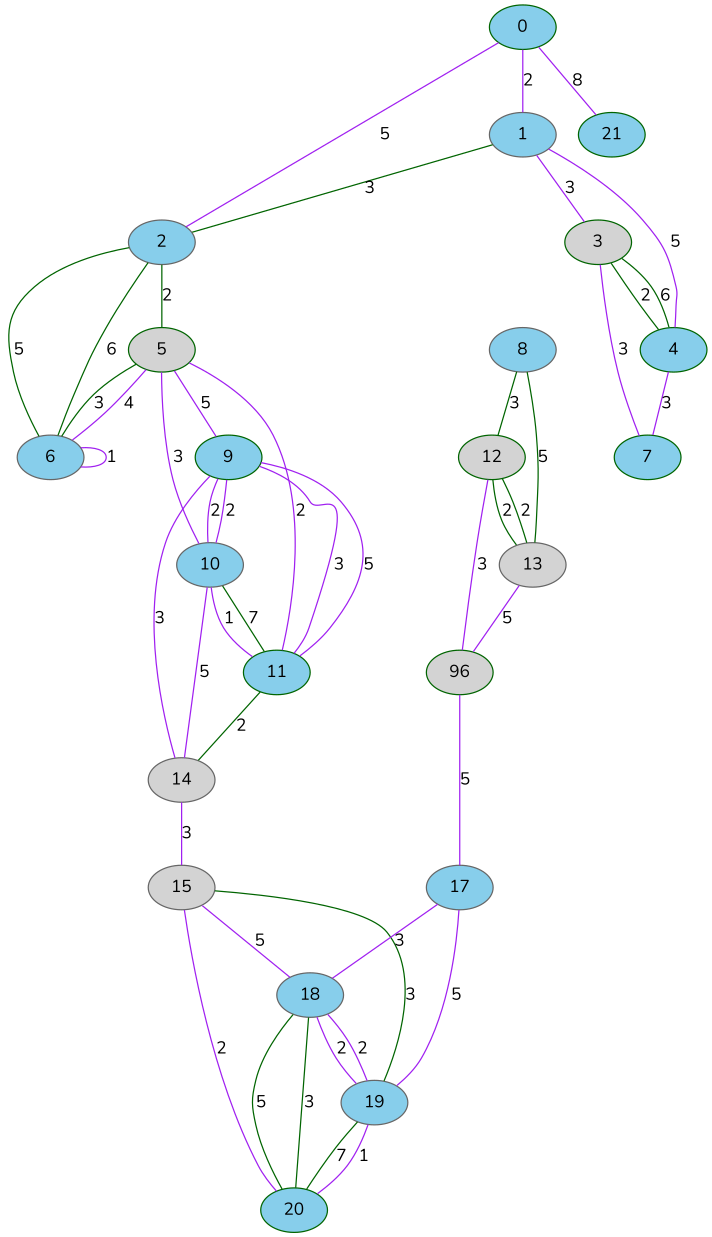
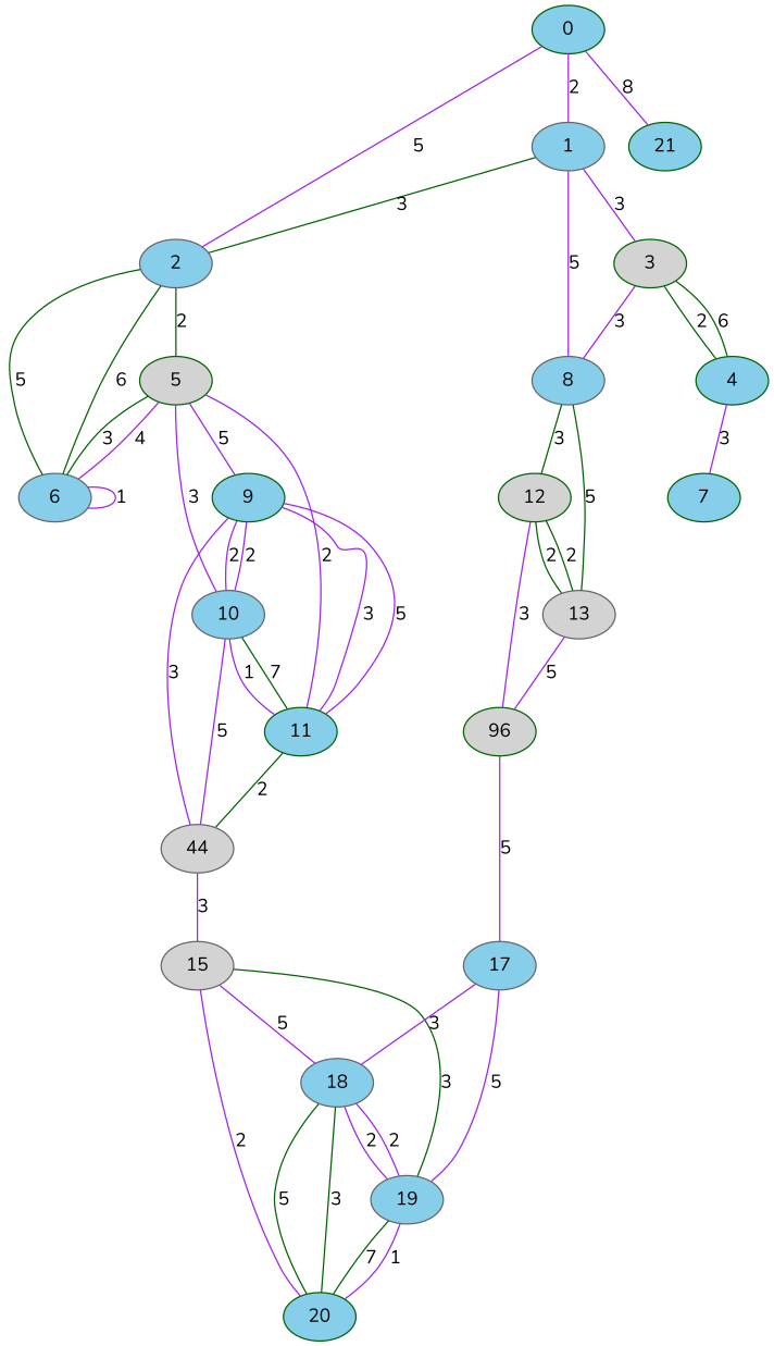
  graph {
    fontname=Nunito
    node [color=gray40 fillcolor=skyblue fontname=Nunito style=filled weight=1]
    edge [color=purple fontname=Nunito]
    1
    0 [color=darkgreen]
    2
    21 [color=darkgreen weight=4]
    3 [color=darkgreen fillcolor=lightgrey]
    4 [color=darkgreen]
    5 [color=darkgreen fillcolor=lightgrey]
    6 [weight=2]
    7 [color=darkgreen]
    9 [color=darkgreen]
    10
    11 [color=darkgreen]
-   14 [fillcolor=lightgrey]
+   14 [fillcolor=lightgrey label=44]
    8
    12 [color=darkgreen fillcolor=lightgrey]
    13 [fillcolor=lightgrey]
    n17 [color=darkgreen fillcolor=lightgrey label=96]
    15 [fillcolor=lightgrey]
    17
    18
    19
    20 [color=darkgreen]
    1 -- 2 [color=darkgreen label=3]
    1 -- 3 [label=3]
-   1 -- 4 [label=5]
+   1 -- 8 [label=5]
    0 -- 1 [label=2]
    0 -- 2 [label=5]
    0 -- 21 [label=8]
    2 -- 5 [color=darkgreen label=2]
    2 -- 6 [color=darkgreen label=5]
    2 -- 6 [color=darkgreen label=6]
    3 -- 4 [color=darkgreen label=2]
    3 -- 4 [color=darkgreen label=6]
-   3 -- 7 [label=3]
+   3 -- 8 [label=3]
    4 -- 7 [label=3]
    5 -- 6 [color=darkgreen label=3]
    5 -- 6 [label=4]
    5 -- 9 [label=5]
    5 -- 10 [label=3]
    5 -- 11 [label=2]
    6 -- 6 [label=1]
    9 -- 10 [label=2]
    9 -- 10 [label=2]
    9 -- 11 [label=3]
    9 -- 11 [label=5]
    9 -- 14 [label=3]
    10 -- 11 [label=1]
    10 -- 11 [color=darkgreen label=7]
    10 -- 14 [label=5]
    11 -- 14 [color=darkgreen label=2]
    14 -- 15 [label=3]
    8 -- 12 [color=darkgreen label=3]
    8 -- 13 [color=darkgreen label=5]
    12 -- 13 [color=darkgreen label=2]
    12 -- 13 [color=darkgreen label=2]
    12 -- n17 [label=3]
    13 -- n17 [label=5]
    n17 -- 17 [label=5]
    15 -- 18 [label=5]
    15 -- 19 [color=darkgreen label=3]
    15 -- 20 [label=2]
    17 -- 18 [label=3]
    17 -- 19 [label=5]
    18 -- 19 [label=2]
    18 -- 19 [label=2]
    18 -- 20 [color=darkgreen label=5]
    18 -- 20 [color=darkgreen label=3]
    19 -- 20 [color=darkgreen label=7]
    19 -- 20 [label=1]
  }
